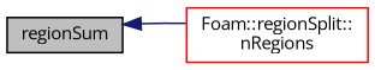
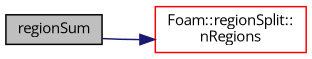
  digraph {
    rankdir=LR
    fontname="Open Sans"
    node [fontname="Open Sans" fontsize=10 shape=record]
    n1 [color=black fillcolor=grey75 fontcolor=black height=0.2 label=regionSum style=filled width=0.4]
    n2 [color=red height=0.2 label="Foam::regionSplit::\lnRegions" width=0.4]
-   n2 -> n1 [color=midnightblue fontname="Open Sans" fontsize=10 labelfontname=FreeSans labelfontsize=10 style=solid]
+   n1 -> n2 [color=midnightblue fontname="Open Sans" fontsize=10 labelfontname=FreeSans labelfontsize=10 style=solid]
  }
